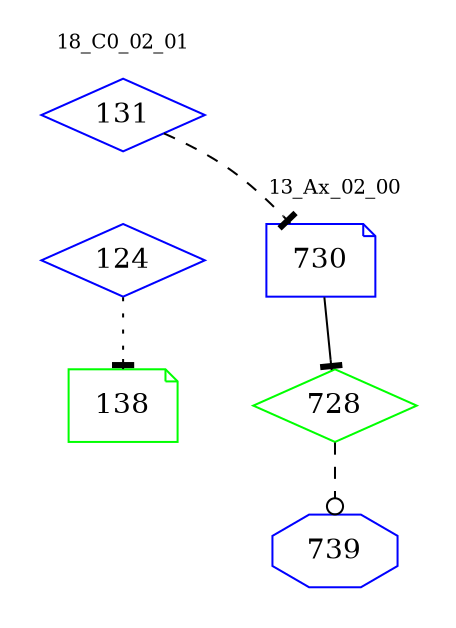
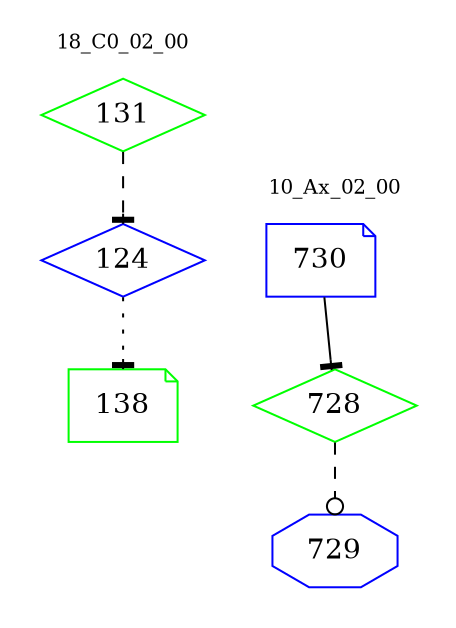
  digraph {
    node [color=blue shape=diamond]
    edge [arrowhead=tee color=black style=dashed]
    n1 [label=730 shape=note]
    n2 [color=green label=728]
-   n3 [label=739 shape=octagon]
-   n4 [label=131]
+   n3 [label=729 shape=octagon]
+   n4 [color=green label=131]
    n5 [label=124]
    n6 [color=green label=138 shape=note]
    subgraph cluster_1 {
      color=white
      fontsize=10
-     label="13_Ax_02_00"
+     label="10_Ax_02_00"
      n1
      n2
      n3
    }
    subgraph cluster_2 {
      color=white
      fontsize=10
-     label="18_C0_02_01"
+     label="18_C0_02_00"
      n4
      n5
      n6
    }
    n1 -> n2 [style=solid]
    n2 -> n3 [arrowhead=odot]
-   n4 -> n1
+   n4 -> n5
    n5 -> n6 [style=dotted]
  }
